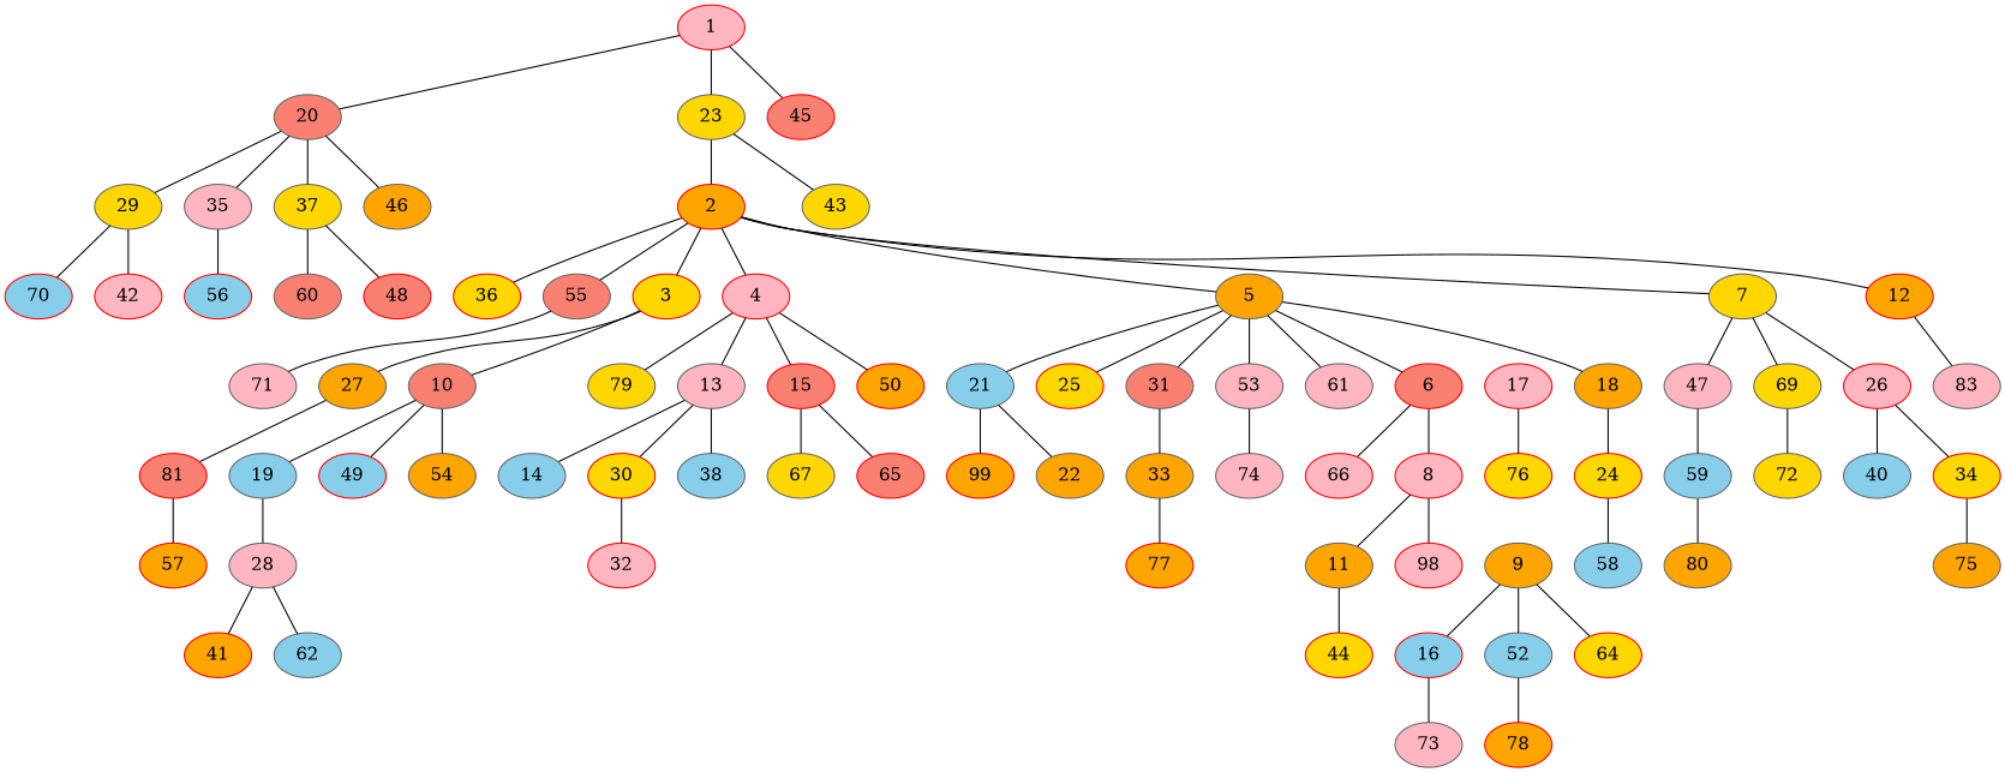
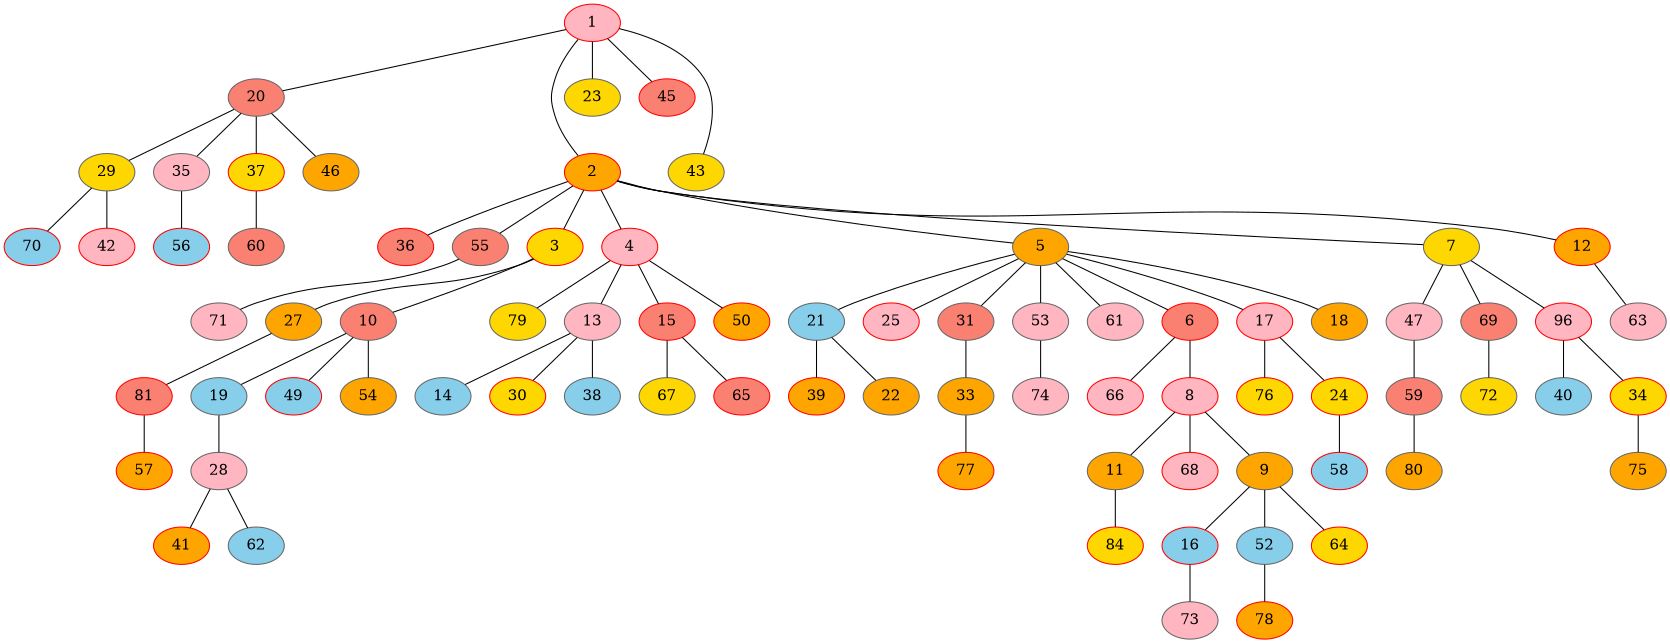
  graph {
    node [color=gray40 fillcolor=lightpink style=filled]
    1 [color=red]
    2 [color=red fillcolor=orange]
    20 [fillcolor=salmon]
    23 [fillcolor=gold]
    45 [color=red fillcolor=salmon]
    3 [color=red fillcolor=gold]
    4 [color=red]
    5 [fillcolor=orange]
    7 [fillcolor=gold]
    12 [color=red fillcolor=orange]
-   36 [color=red fillcolor=gold]
+   36 [color=red fillcolor=salmon]
    55 [fillcolor=salmon]
    29 [fillcolor=gold]
    35
-   37 [fillcolor=gold]
+   37 [color=red fillcolor=gold]
    46 [fillcolor=orange]
    43 [fillcolor=gold]
    10 [fillcolor=salmon]
    27 [fillcolor=orange]
    13
    15 [color=red fillcolor=salmon]
    50 [color=red fillcolor=orange]
    79 [fillcolor=gold]
    6 [color=red fillcolor=salmon]
    17 [color=red]
    18 [fillcolor=orange]
    21 [fillcolor=skyblue]
-   25 [color=red fillcolor=gold]
+   25 [color=red]
    31 [fillcolor=salmon]
    53
    61
-   26 [color=red]
+   26 [color=red label=96]
    47
-   69 [fillcolor=gold]
-   63 [label=83]
+   69 [fillcolor=salmon]
+   63
    71
    19 [fillcolor=skyblue]
    49 [color=red fillcolor=skyblue]
    54 [fillcolor=orange]
    n40 [color=red fillcolor=salmon label=81]
    14 [fillcolor=skyblue]
    30 [color=red fillcolor=gold]
    38 [fillcolor=skyblue]
    65 [color=red fillcolor=salmon]
    67 [fillcolor=gold]
    8 [color=red]
    66 [color=red]
    76 [color=red fillcolor=gold]
    24 [color=red fillcolor=gold]
    22 [fillcolor=orange]
-   39 [color=red fillcolor=orange label=99]
+   39 [color=red fillcolor=orange]
    33 [fillcolor=orange]
    74
    9 [fillcolor=orange]
    11 [fillcolor=orange]
-   68 [color=red label=98]
+   68 [color=red]
    34 [color=red fillcolor=gold]
    40 [fillcolor=skyblue]
-   59 [fillcolor=skyblue]
+   59 [fillcolor=salmon]
    72 [fillcolor=gold]
    16 [color=red fillcolor=skyblue]
    52 [fillcolor=skyblue]
    64 [color=red fillcolor=gold]
-   44 [color=red fillcolor=gold]
+   44 [color=red fillcolor=gold label=84]
    73
    78 [color=red fillcolor=orange]
    28
-   32 [color=red]
-   58 [fillcolor=skyblue]
+   58 [color=red fillcolor=skyblue]
    41 [color=red fillcolor=orange]
    62 [fillcolor=skyblue]
    42 [color=red]
    70 [color=red fillcolor=skyblue]
    56 [color=red fillcolor=skyblue]
-   48 [color=red fillcolor=salmon]
    60 [fillcolor=salmon]
    75 [fillcolor=orange]
    57 [color=red fillcolor=orange]
    77 [color=red fillcolor=orange]
    80 [fillcolor=orange]
-   23 -- 2
+   1 -- 2
    1 -- 20
    1 -- 23
    1 -- 45
    2 -- 3
    2 -- 4
    2 -- 5
    2 -- 7
    2 -- 12
    2 -- 36
    2 -- 55
    20 -- 29
    20 -- 35
    20 -- 37
    20 -- 46
-   23 -- 43
+   1 -- 43
    3 -- 10
    3 -- 27
    4 -- 13
    4 -- 15
    4 -- 50
    4 -- 79
    5 -- 6
+   5 -- 17
    5 -- 18
    5 -- 21
    5 -- 25
    5 -- 31
    5 -- 53
    5 -- 61
    7 -- 26
    7 -- 47
    7 -- 69
    12 -- 63
    55 -- 71
    29 -- 42
    29 -- 70
    35 -- 56
-   37 -- 48
    37 -- 60
    10 -- 19
    10 -- 49
    10 -- 54
    27 -- n40
    13 -- 14
    13 -- 30
    13 -- 38
    15 -- 65
    15 -- 67
    6 -- 8
    6 -- 66
    17 -- 76
-   18 -- 24
+   17 -- 24
    21 -- 22
    21 -- 39
    31 -- 33
    53 -- 74
    26 -- 34
    26 -- 40
    47 -- 59
    69 -- 72
    19 -- 28
    n40 -- 57
-   30 -- 32
+   8 -- 9
    8 -- 11
    8 -- 68
    24 -- 58
    33 -- 77
    9 -- 16
    9 -- 52
    9 -- 64
    11 -- 44
    34 -- 75
    59 -- 80
    16 -- 73
    52 -- 78
    28 -- 41
    28 -- 62
  }
